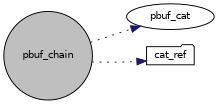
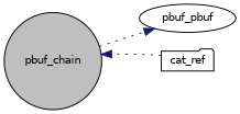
  digraph {
    rankdir=LR
    node [color=black fillcolor=white fontname=Helvetica fontsize=10 style=filled]
    edge [color=midnightblue fontname=Helvetica fontsize=10 labelfontname=Helvetica labelfontsize=10 style=dotted]
    n1 [fillcolor=grey75 fontcolor=black height=0.2 label=pbuf_chain shape=circle width=0.4]
-   n2 [height=0.2 label=pbuf_cat shape=ellipse width=0.4]
+   n2 [height=0.2 label=pbuf_pbuf shape=ellipse width=0.4]
    n3 [height=0.2 label=cat_ref shape=folder width=0.4]
    n1 -> n2
-   n1 -> n3
+   n3 -> n1
  }
